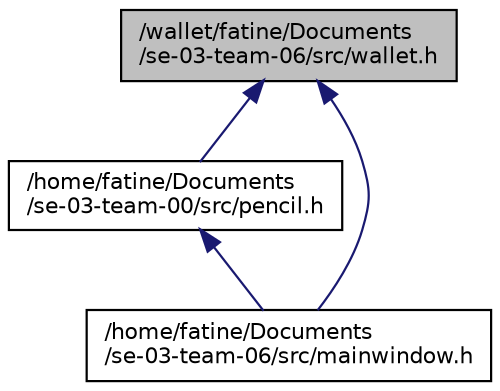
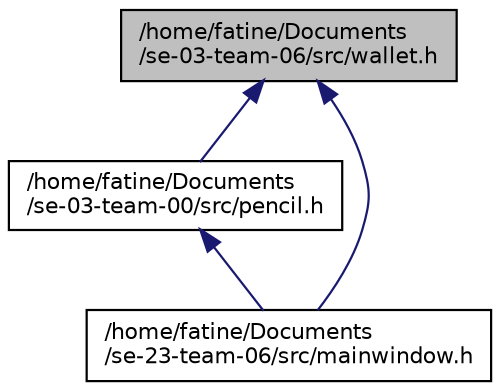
  digraph {
    node [color=black fillcolor=white fontname=Helvetica fontsize=10 shape=record style=filled]
    edge [color=midnightblue dir=back fontname=Helvetica fontsize=10 labelfontname=Helvetica labelfontsize=10 style=solid]
-   n1 [fillcolor=grey75 fontcolor=black height=0.2 label="/wallet/fatine/Documents\l/se-03-team-06/src/wallet.h" width=0.4]
+   n1 [fillcolor=grey75 fontcolor=black height=0.2 label="/home/fatine/Documents\l/se-03-team-06/src/wallet.h" width=0.4]
    n2 [height=0.2 label="/home/fatine/Documents\l/se-03-team-00/src/pencil.h" width=0.4]
-   n3 [height=0.2 label="/home/fatine/Documents\l/se-03-team-06/src/mainwindow.h" width=0.4]
+   n3 [height=0.2 label="/home/fatine/Documents\l/se-23-team-06/src/mainwindow.h" width=0.4]
    n1 -> n2
    n1 -> n3
    n2 -> n3
  }
